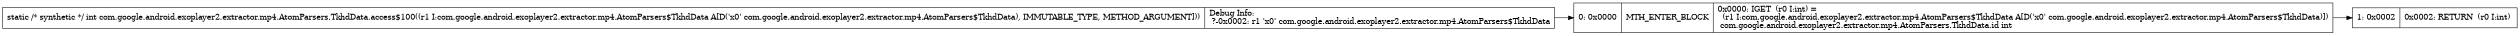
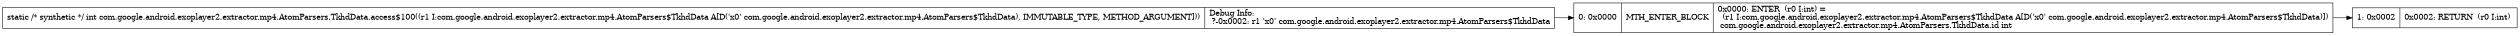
  digraph {
    rankdir=LR
    node [shape=record]
-   n1 [label="{0\:\ 0x0000|MTH_ENTER_BLOCK\l|0x0000: IGET  (r0 I:int) = \l  (r1 I:com.google.android.exoplayer2.extractor.mp4.AtomParsers$TkhdData A[D('x0' com.google.android.exoplayer2.extractor.mp4.AtomParsers$TkhdData)])\l com.google.android.exoplayer2.extractor.mp4.AtomParsers.TkhdData.id int \l}"]
+   n1 [label="{0\:\ 0x0000|MTH_ENTER_BLOCK\l|0x0000: ENTER  (r0 I:int) = \l  (r1 I:com.google.android.exoplayer2.extractor.mp4.AtomParsers$TkhdData A[D('x0' com.google.android.exoplayer2.extractor.mp4.AtomParsers$TkhdData)])\l com.google.android.exoplayer2.extractor.mp4.AtomParsers.TkhdData.id int \l}"]
    n2 [label="{1\:\ 0x0002|0x0002: RETURN  (r0 I:int) \l}"]
    n3 [label="{static \/* synthetic *\/ int com.google.android.exoplayer2.extractor.mp4.AtomParsers.TkhdData.access$100((r1 I:com.google.android.exoplayer2.extractor.mp4.AtomParsers$TkhdData A[D('x0' com.google.android.exoplayer2.extractor.mp4.AtomParsers$TkhdData), IMMUTABLE_TYPE, METHOD_ARGUMENT]))  | Debug Info:\l  ?\-0x0002: r1 'x0' com.google.android.exoplayer2.extractor.mp4.AtomParsers$TkhdData\l}"]
    n1 -> n2
    n3 -> n1
  }
